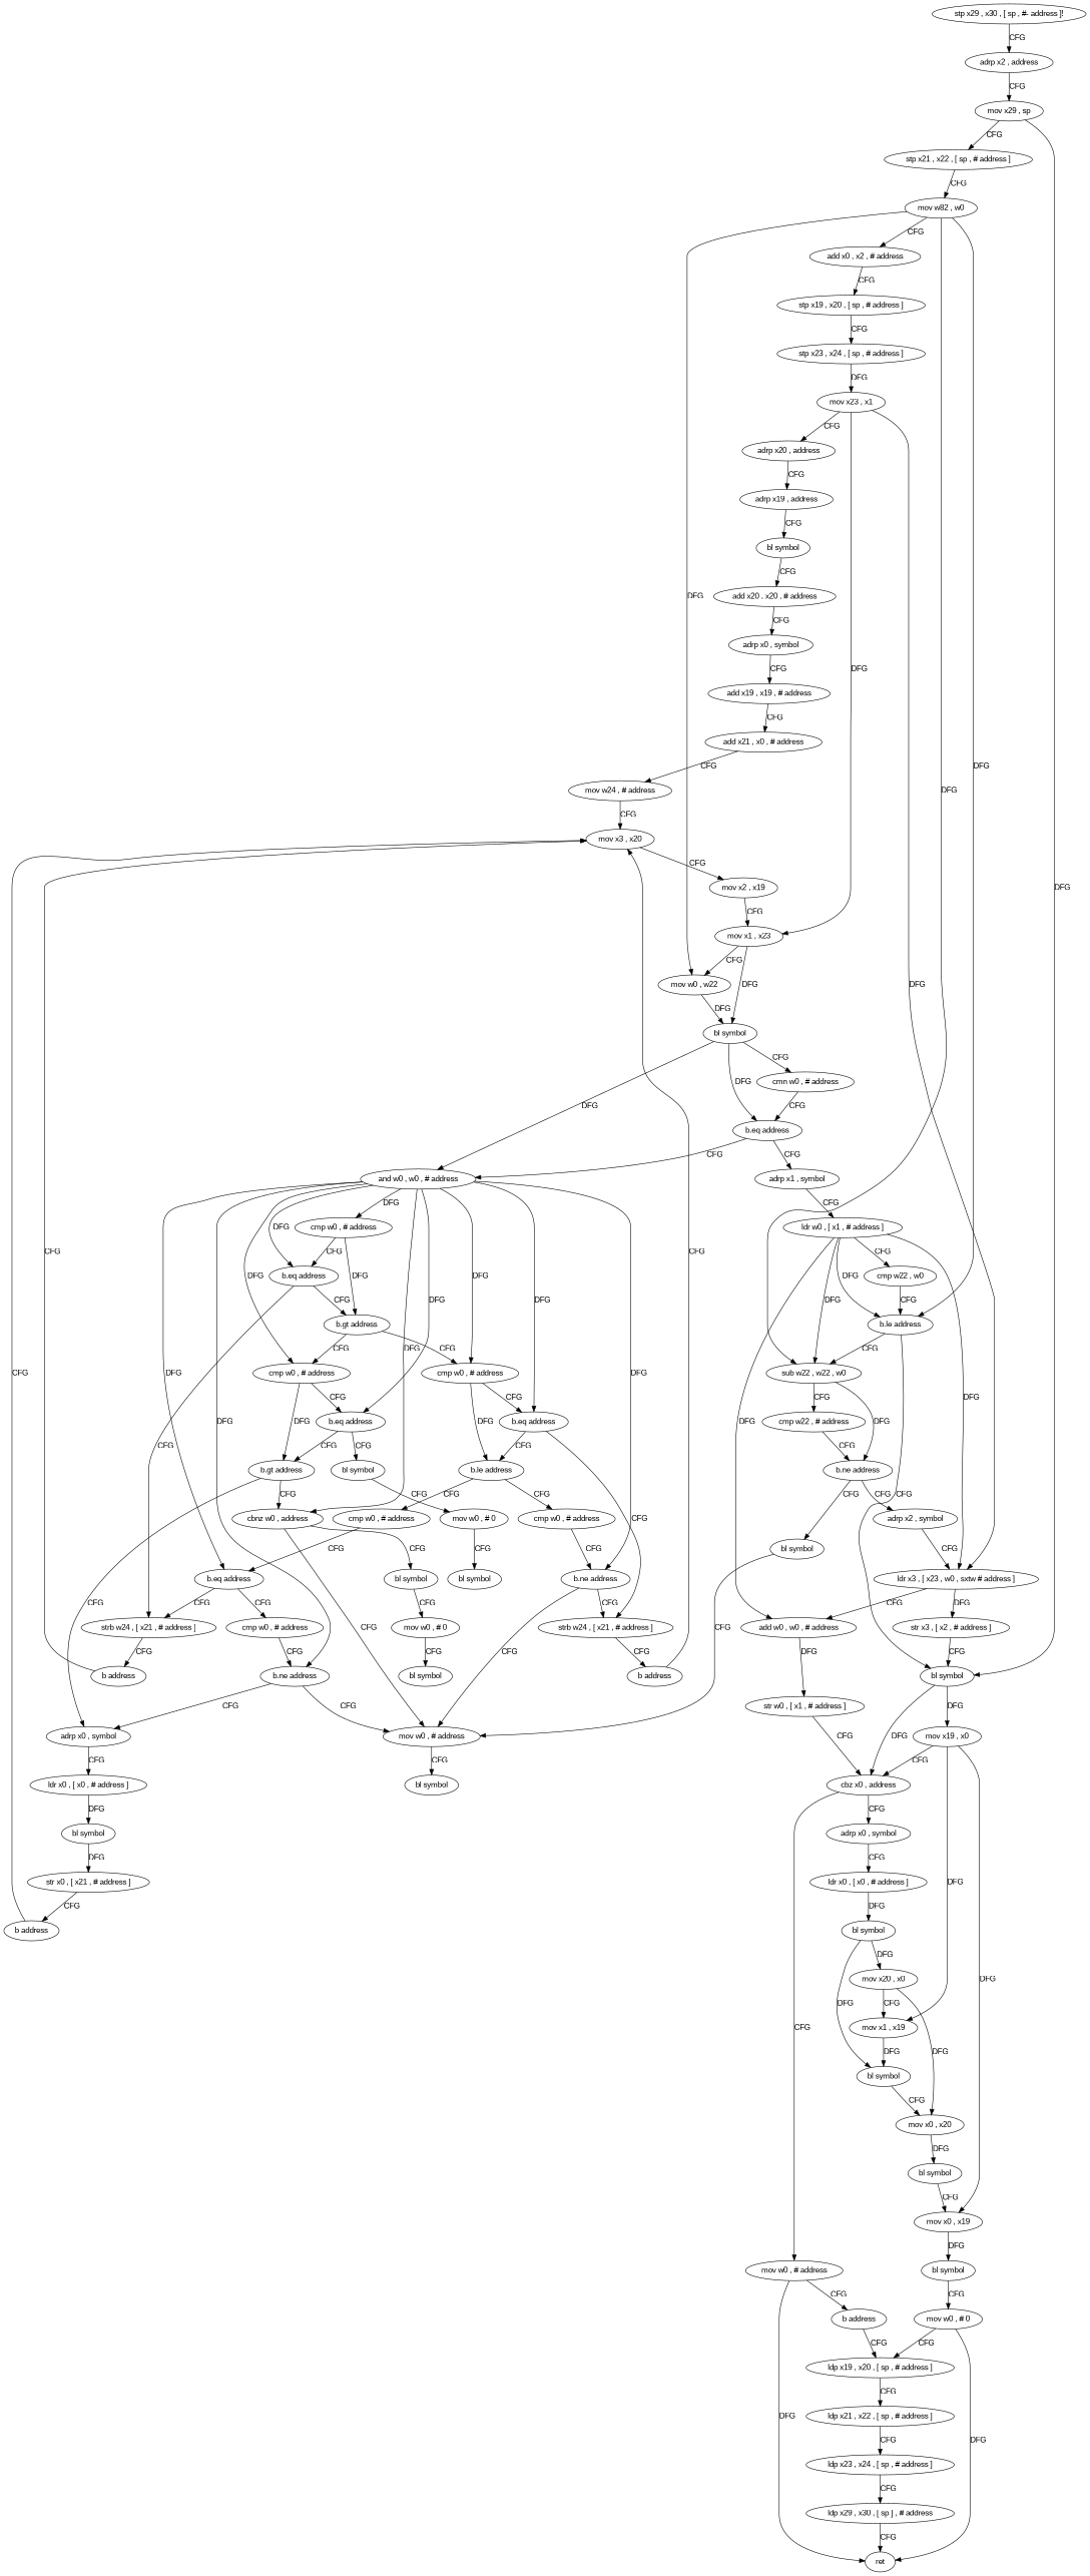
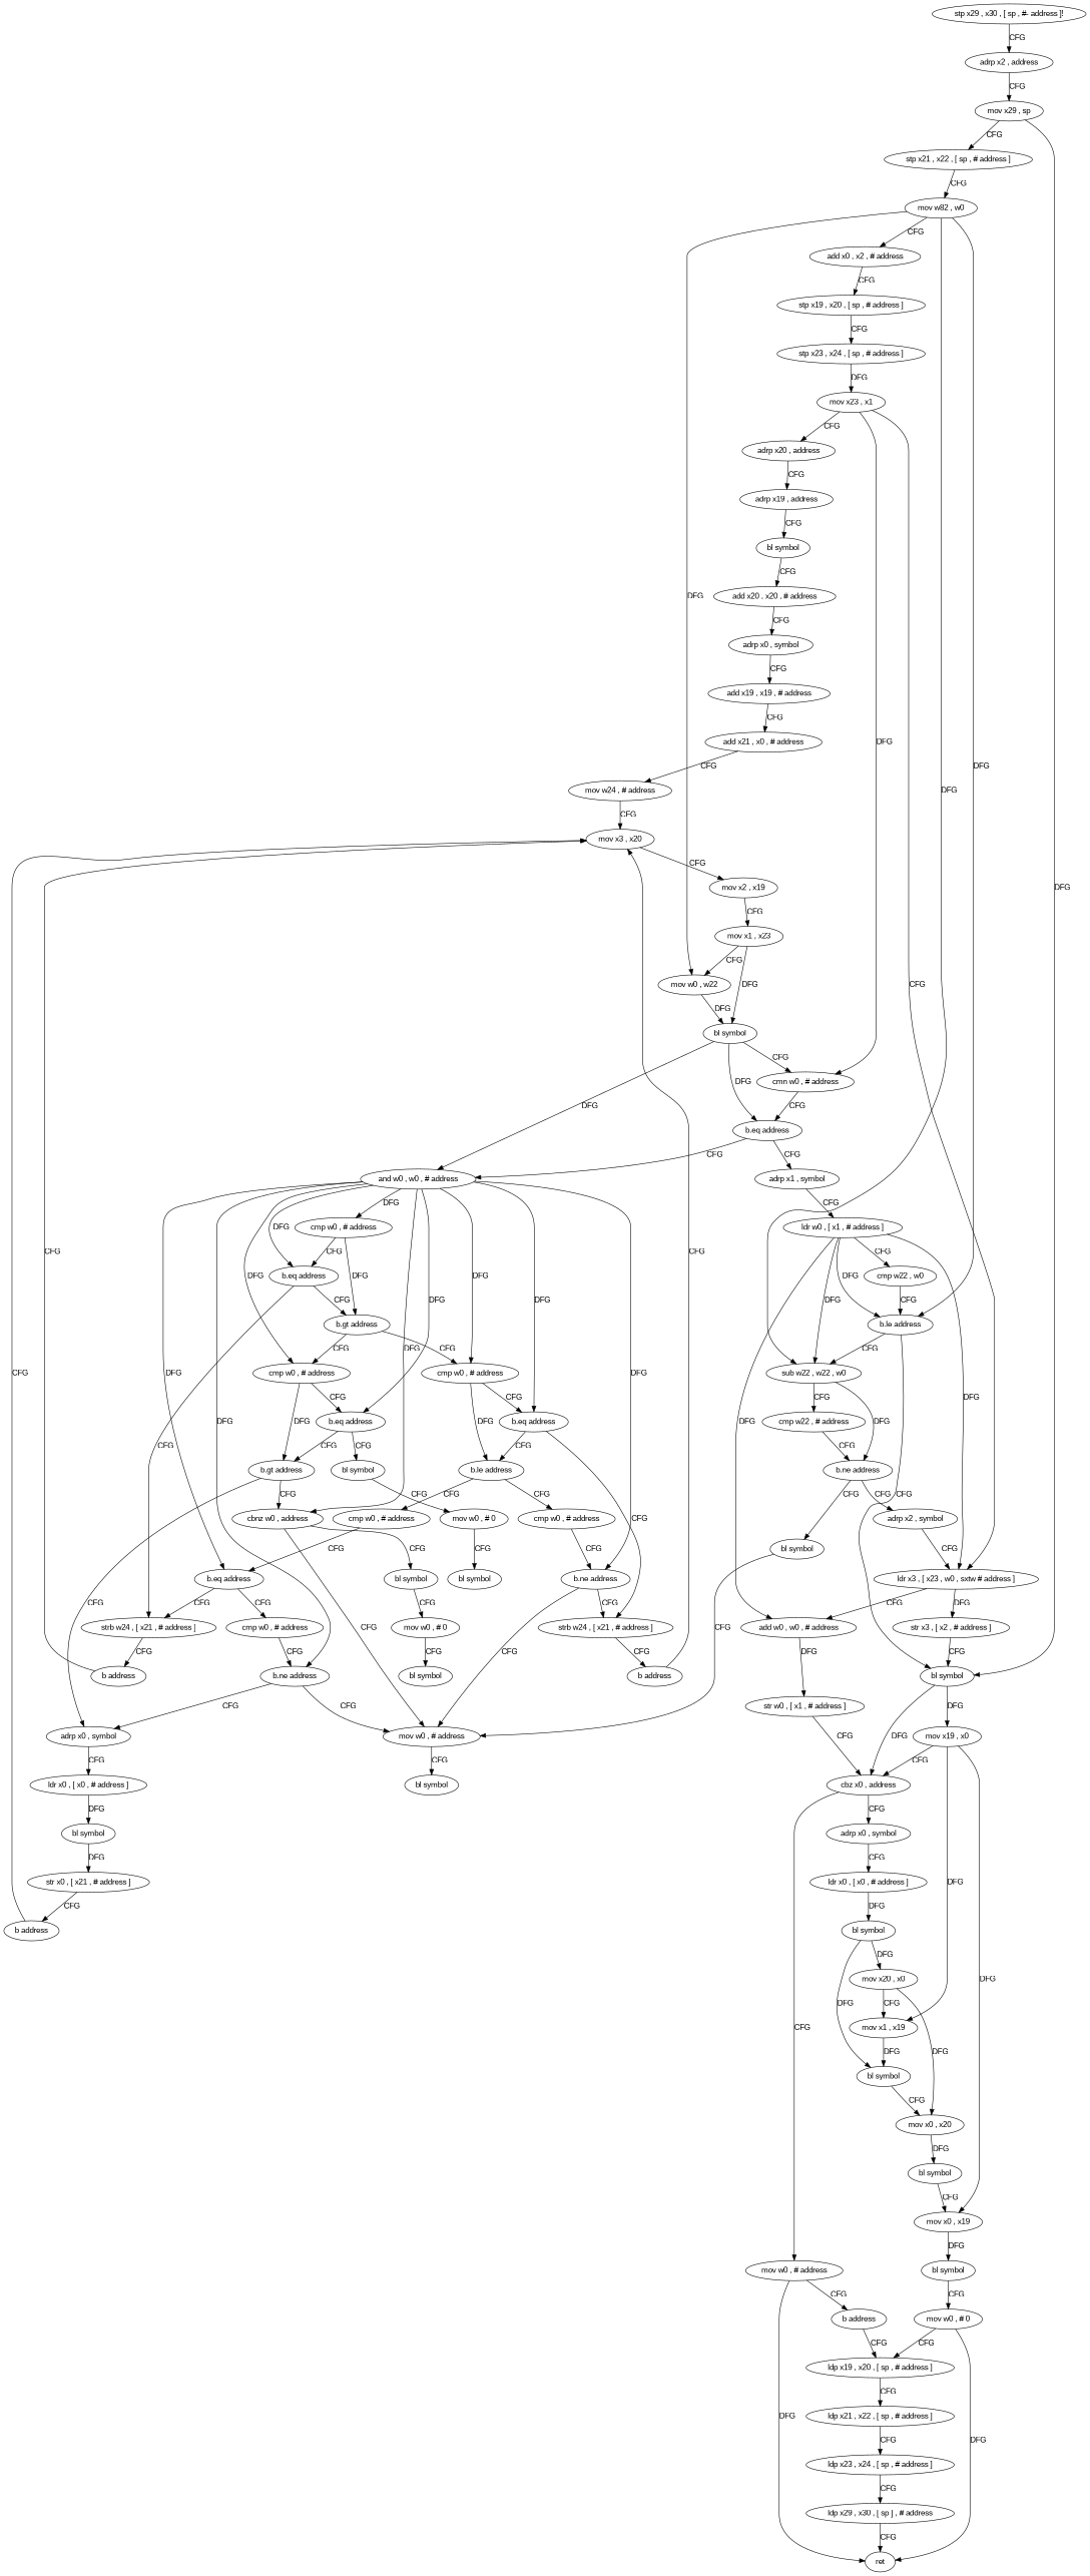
  digraph {
    fontname="Liberation Sans"
    node [fontname="Liberation Sans"]
    edge [fontname="Liberation Sans"]
    n1 [label="stp x29 , x30 , [ sp , #- address ]!"]
    n2 [label="adrp x2 , address"]
    n3 [label="mov x29 , sp"]
    n4 [label="stp x21 , x22 , [ sp , # address ]"]
    n5 [label="bl symbol"]
    n6 [label="mov w82 , w0"]
    n7 [label="mov x19 , x0"]
    n8 [label="cbz x0 , address"]
    n9 [label="add x0 , x2 , # address"]
    n10 [label="b.le address"]
    n11 [label="sub w22 , w22 , w0"]
    n12 [label="mov w0 , w22"]
    n13 [label="stp x19 , x20 , [ sp , # address ]"]
    n14 [label="cmp w22 , # address"]
    n15 [label="b.ne address"]
    n16 [label="bl symbol"]
    n17 [label="stp x23 , x24 , [ sp , # address ]"]
    n18 [label="mov x23 , x1"]
    n19 [label="adrp x20 , address"]
    n20 [label="ldr x3 , [ x23 , w0 , sxtw # address ]"]
    n21 [label="mov x1 , x23"]
    n22 [label="adrp x19 , address"]
    n23 [label="add w0 , w0 , # address"]
    n24 [label="str x3 , [ x2 , # address ]"]
    n25 [label="bl symbol"]
    n26 [label="add x20 , x20 , # address"]
    n27 [label="adrp x0 , symbol"]
    n28 [label="add x19 , x19 , # address"]
    n29 [label="add x21 , x0 , # address"]
    n30 [label="mov w24 , # address"]
    n31 [label="mov x3 , x20"]
    n32 [label="mov x2 , x19"]
    n33 [label="adrp x1 , symbol"]
    n34 [label="ldr w0 , [ x1 , # address ]"]
    n35 [label="cmp w22 , w0"]
    n36 [label="str w0 , [ x1 , # address ]"]
    n37 [label="mov x1 , x19"]
    n38 [label="mov x0 , x19"]
    n39 [label="mov w0 , # address"]
    n40 [label="adrp x0 , symbol"]
    n41 [label="bl symbol"]
    n42 [label="adrp x2 , symbol"]
    n43 [label="and w0 , w0 , # address"]
    n44 [label="cmp w0 , # address"]
    n45 [label="b.eq address"]
    n46 [label="cmp w0 , # address"]
    n47 [label="cmp w0 , # address"]
    n48 [label="b.eq address"]
    n49 [label="b.eq address"]
    n50 [label="cbnz w0 , address"]
    n51 [label="b.ne address"]
    n52 [label="b.eq address"]
    n53 [label="b.ne address"]
    n54 [label="b.gt address"]
    n55 [label="strb w24 , [ x21 , # address ]"]
    n56 [label="b.le address"]
    n57 [label="b.gt address"]
    n58 [label="strb w24 , [ x21 , # address ]"]
    n59 [label="bl symbol"]
    n60 [label="mov w0 , # address"]
    n61 [label="bl symbol"]
    n62 [label="cmp w0 , # address"]
    n63 [label="adrp x0 , symbol"]
    n64 [label="b address"]
    n65 [label="bl symbol"]
    n66 [label="bl symbol"]
    n67 [label="b address"]
    n68 [label=ret]
    n69 [label="ldr x0 , [ x0 , # address ]"]
    n70 [label="ldp x19 , x20 , [ sp , # address ]"]
    n71 [label="bl symbol"]
    n72 [label="bl symbol"]
    n73 [label="cmp w0 , # address"]
    n74 [label="cmp w0 , # address"]
    n75 [label="ldp x21 , x22 , [ sp , # address ]"]
    n76 [label="ldp x23 , x24 , [ sp , # address ]"]
    n77 [label="mov x20 , x0"]
    n78 [label="mov x0 , x20"]
    n79 [label="bl symbol"]
    n80 [label="mov w0 , # 0"]
    n81 [label="cmn w0 , # address"]
    n82 [label="b.eq address"]
    n83 [label="b address"]
    n84 [label="mov w0 , # 0"]
    n85 [label="bl symbol"]
    n86 [label="ldr x0 , [ x0 , # address ]"]
    n87 [label="ldp x29 , x30 , [ sp ] , # address"]
    n88 [label="bl symbol"]
    n89 [label="mov w0 , # 0"]
    n90 [label="str x0 , [ x21 , # address ]"]
    n91 [label="b address"]
    n92 [label="bl symbol"]
    n1 -> n2 [label=CFG]
    n2 -> n3 [label=CFG]
    n3 -> n4 [label=CFG]
    n3 -> n5 [label=DFG]
    n4 -> n6 [label=CFG]
    n5 -> n7 [label=DFG]
    n5 -> n8 [label=DFG]
    n6 -> n9 [label=CFG]
    n6 -> n10 [label=DFG]
    n6 -> n11 [label=DFG]
    n6 -> n12 [label=DFG]
    n7 -> n8 [label=CFG]
    n7 -> n37 [label=DFG]
    n7 -> n38 [label=DFG]
    n8 -> n39 [label=CFG]
    n8 -> n40 [label=CFG]
    n9 -> n13 [label=CFG]
    n10 -> n5 [label=CFG]
    n10 -> n11 [label=CFG]
    n11 -> n14 [label=CFG]
    n11 -> n15 [label=DFG]
    n12 -> n16 [label=DFG]
    n13 -> n17 [label=CFG]
    n14 -> n15 [label=CFG]
    n15 -> n41 [label=CFG]
    n15 -> n42 [label=CFG]
    n16 -> n43 [label=DFG]
    n16 -> n81 [label=CFG]
    n16 -> n82 [label=DFG]
    n17 -> n18 [label=DFG]
    n18 -> n19 [label=CFG]
-   n18 -> n20 [label=DFG]
-   n18 -> n21 [label=DFG]
+   n18 -> n20 [label=CFG]
+   n18 -> n81 [label=DFG]
    n19 -> n22 [label=CFG]
    n20 -> n23 [label=CFG]
    n20 -> n24 [label=DFG]
    n21 -> n12 [label=CFG]
    n21 -> n16 [label=DFG]
    n22 -> n25 [label=CFG]
    n23 -> n36 [label=DFG]
    n24 -> n5 [label=CFG]
    n25 -> n26 [label=CFG]
    n26 -> n27 [label=CFG]
    n27 -> n28 [label=CFG]
    n28 -> n29 [label=CFG]
    n29 -> n30 [label=CFG]
    n30 -> n31 [label=CFG]
    n31 -> n32 [label=CFG]
    n32 -> n21 [label=CFG]
    n33 -> n34 [label=CFG]
    n34 -> n10 [label=DFG]
    n34 -> n11 [label=DFG]
    n34 -> n20 [label=DFG]
    n34 -> n23 [label=DFG]
    n34 -> n35 [label=CFG]
    n35 -> n10 [label=CFG]
    n36 -> n8 [label=CFG]
    n37 -> n65 [label=DFG]
    n38 -> n66 [label=DFG]
    n39 -> n67 [label=CFG]
    n39 -> n68 [label=DFG]
    n40 -> n69 [label=CFG]
    n41 -> n60 [label=CFG]
    n42 -> n20 [label=CFG]
    n43 -> n44 [label=DFG]
    n43 -> n45 [label=DFG]
    n43 -> n46 [label=DFG]
    n43 -> n47 [label=DFG]
    n43 -> n48 [label=DFG]
    n43 -> n49 [label=DFG]
    n43 -> n50 [label=DFG]
    n43 -> n51 [label=DFG]
    n43 -> n52 [label=DFG]
    n43 -> n53 [label=DFG]
    n44 -> n45 [label=CFG]
    n44 -> n54 [label=DFG]
    n45 -> n54 [label=CFG]
    n45 -> n55 [label=CFG]
    n46 -> n48 [label=CFG]
    n46 -> n56 [label=DFG]
    n47 -> n49 [label=CFG]
    n47 -> n57 [label=DFG]
    n48 -> n56 [label=CFG]
    n48 -> n58 [label=CFG]
    n49 -> n57 [label=CFG]
    n49 -> n59 [label=CFG]
    n50 -> n60 [label=CFG]
    n50 -> n61 [label=CFG]
    n51 -> n58 [label=CFG]
    n51 -> n60 [label=CFG]
    n52 -> n55 [label=CFG]
    n52 -> n62 [label=CFG]
    n53 -> n60 [label=CFG]
    n53 -> n63 [label=CFG]
    n54 -> n46 [label=CFG]
    n54 -> n47 [label=CFG]
    n55 -> n64 [label=CFG]
    n56 -> n73 [label=CFG]
    n56 -> n74 [label=CFG]
    n57 -> n50 [label=CFG]
    n57 -> n63 [label=CFG]
    n58 -> n83 [label=CFG]
    n59 -> n84 [label=CFG]
    n60 -> n72 [label=CFG]
    n61 -> n89 [label=CFG]
    n62 -> n53 [label=CFG]
    n63 -> n86 [label=CFG]
    n64 -> n31 [label=CFG]
    n65 -> n78 [label=CFG]
    n66 -> n80 [label=CFG]
    n67 -> n70 [label=CFG]
    n69 -> n71 [label=DFG]
    n70 -> n75 [label=CFG]
    n71 -> n65 [label=DFG]
    n71 -> n77 [label=DFG]
    n73 -> n51 [label=CFG]
    n74 -> n52 [label=CFG]
    n75 -> n76 [label=CFG]
    n76 -> n87 [label=CFG]
    n77 -> n37 [label=CFG]
    n77 -> n78 [label=DFG]
    n78 -> n79 [label=DFG]
    n79 -> n38 [label=CFG]
    n80 -> n68 [label=DFG]
    n80 -> n70 [label=CFG]
    n81 -> n82 [label=CFG]
    n82 -> n33 [label=CFG]
    n82 -> n43 [label=CFG]
    n83 -> n31 [label=CFG]
    n84 -> n85 [label=CFG]
    n86 -> n88 [label=DFG]
    n87 -> n68 [label=CFG]
    n88 -> n90 [label=DFG]
    n89 -> n92 [label=CFG]
    n90 -> n91 [label=CFG]
    n91 -> n31 [label=CFG]
  }
